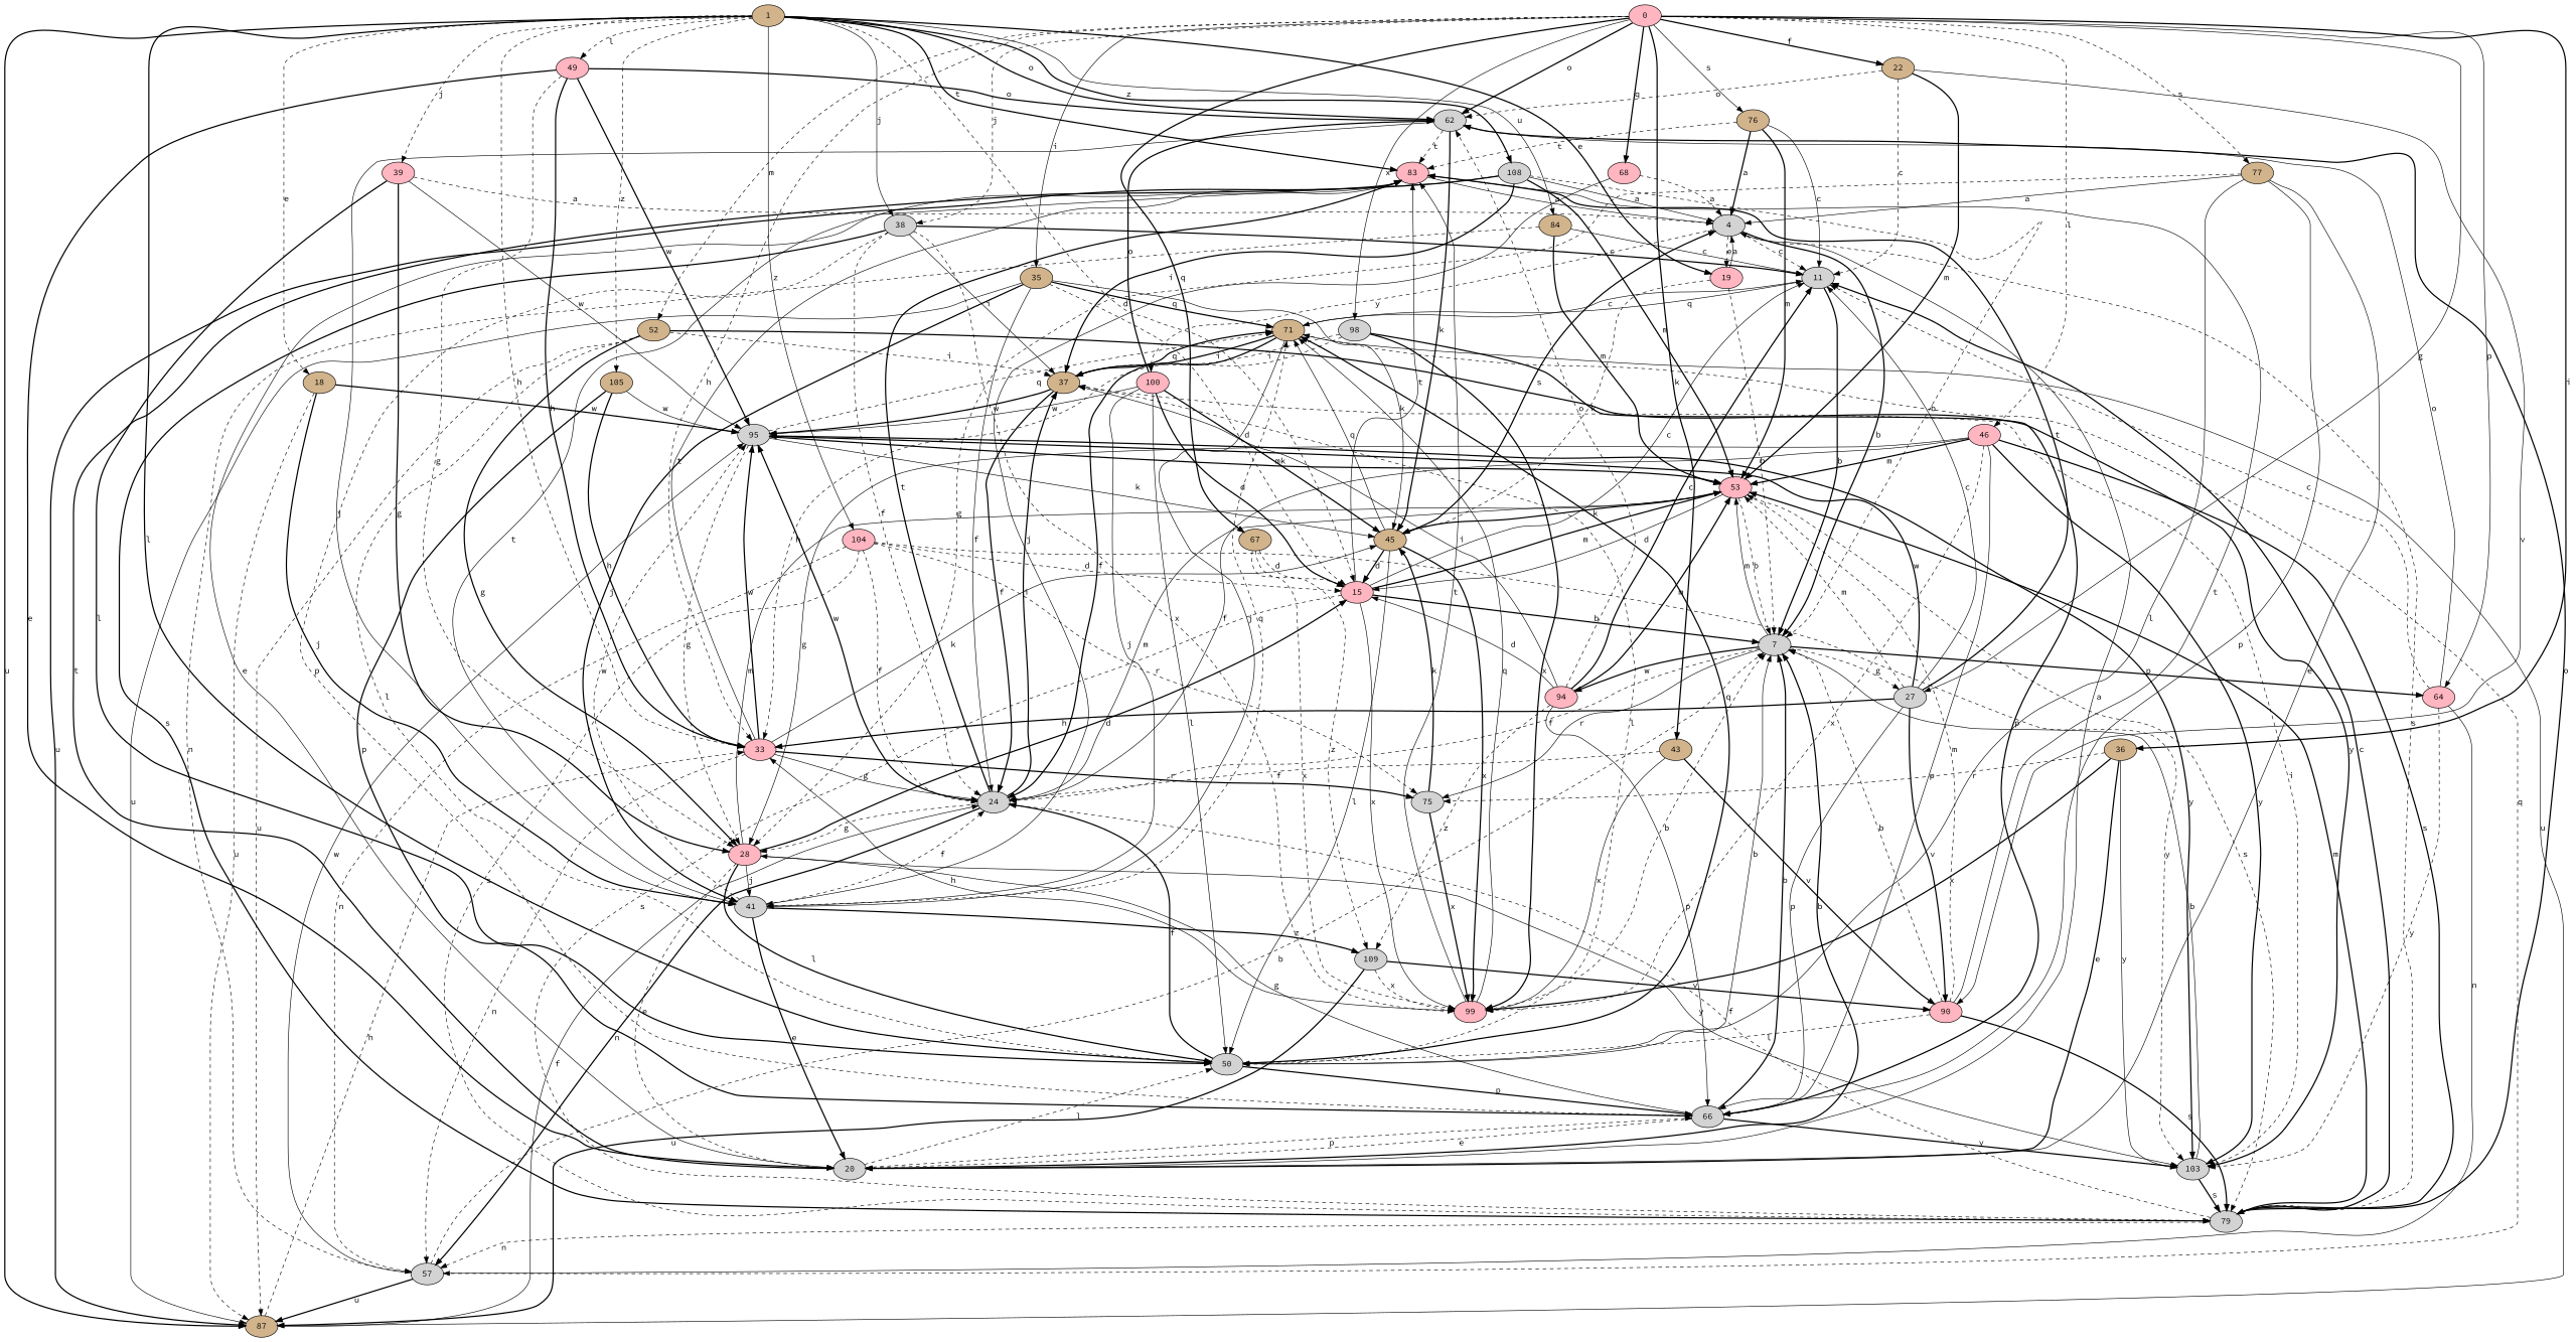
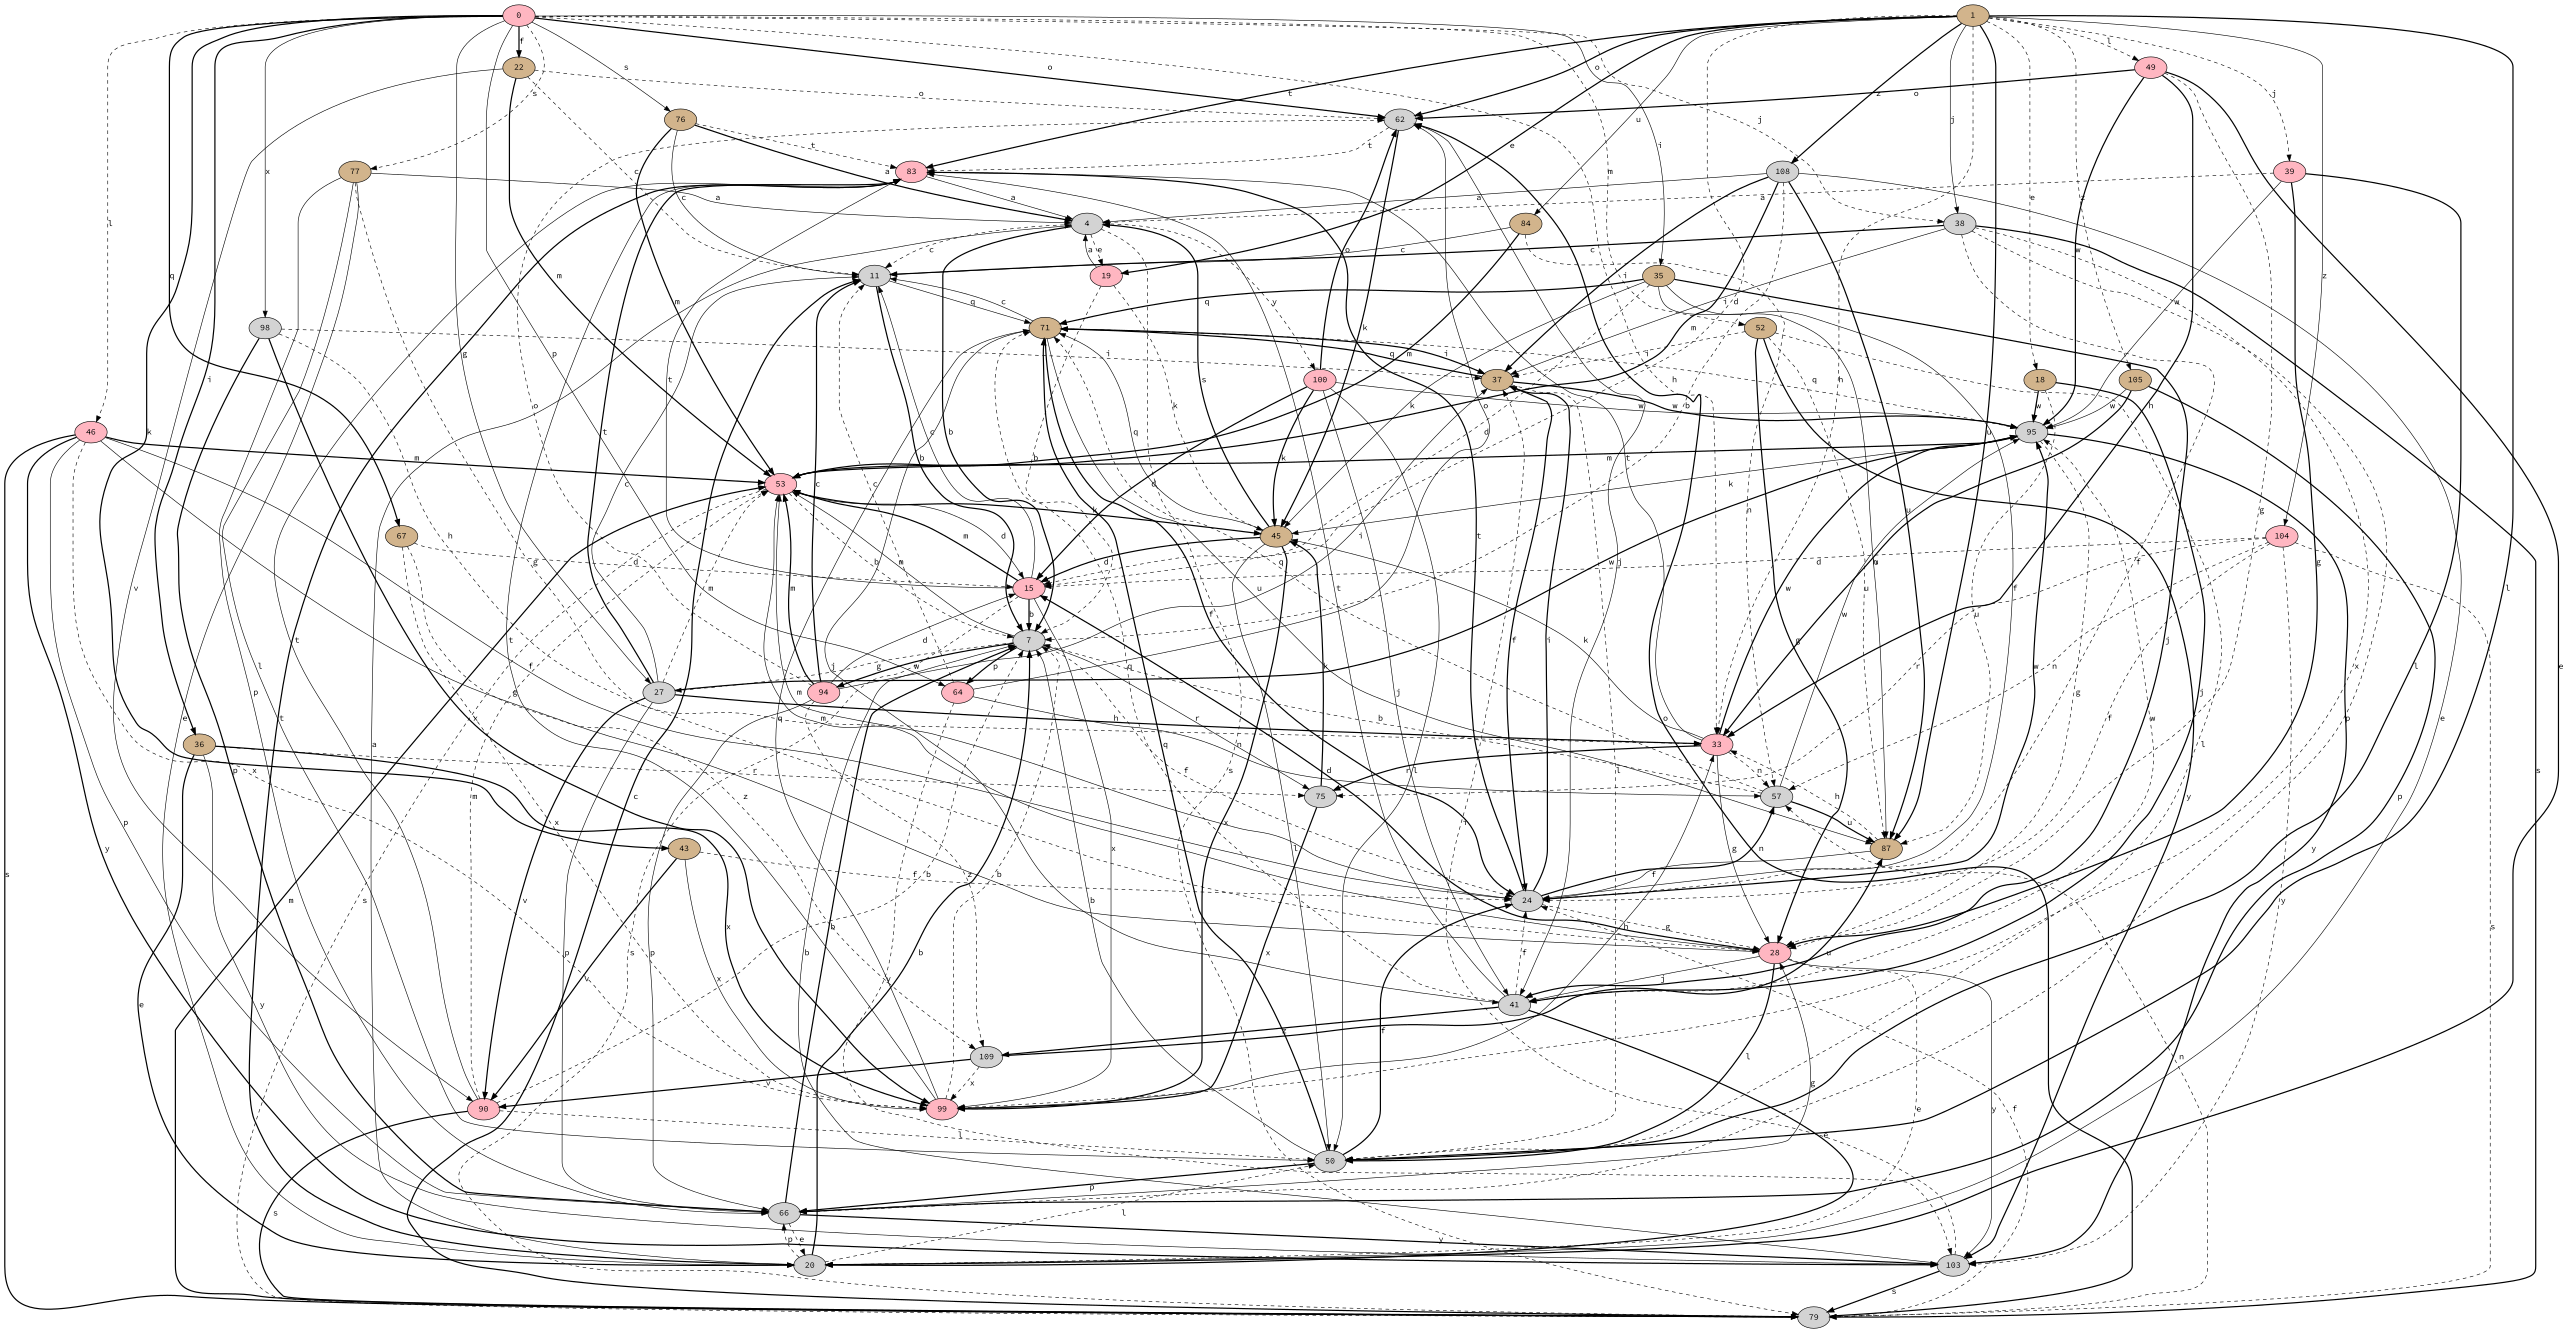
  strict digraph {
    fontname="Source Code Pro"
    node [fillcolor=lightgrey fontname="Source Code Pro" style=filled]
    edge [fontname="Source Code Pro" style=bold]
    0 [fillcolor=lightpink]
    22 [fillcolor=tan]
    27
    33 [fillcolor=lightpink]
    35 [fillcolor=tan]
    36 [fillcolor=tan]
    38
    43 [fillcolor=tan]
    46 [fillcolor=lightpink]
    52 [fillcolor=tan]
    62
    64 [fillcolor=lightpink]
    67 [fillcolor=tan]
-   68 [fillcolor=lightpink]
    76 [fillcolor=tan]
    77 [fillcolor=tan]
    98
    11
    53 [fillcolor=lightpink]
    90 [fillcolor=lightpink]
    83 [fillcolor=lightpink]
    95
    66
    75
    45 [fillcolor=tan]
    28 [fillcolor=lightpink]
    57
    15 [fillcolor=lightpink]
    87 [fillcolor=tan]
    24
    71 [fillcolor=tan]
    41
    99 [fillcolor=lightpink]
    20
    103
    79
    37 [fillcolor=tan]
    50
    109
    4
    1 [fillcolor=tan]
    18 [fillcolor=tan]
    19 [fillcolor=lightpink]
    39 [fillcolor=lightpink]
    49 [fillcolor=lightpink]
    84 [fillcolor=tan]
    104 [fillcolor=lightpink]
    105 [fillcolor=tan]
    108
    7
    100 [fillcolor=lightpink]
    94 [fillcolor=lightpink]
    0 -> 22 [label=f]
    0 -> 27 [label=g style=solid]
    0 -> 33 [label=h style=dashed]
    0 -> 35 [label=i style=solid]
    0 -> 36 [label=i]
    0 -> 38 [label=j style=dashed]
    0 -> 43 [label=k]
    0 -> 46 [label=l style=dashed]
    0 -> 52 [label=m style=dashed]
    0 -> 62 [label=o]
    0 -> 64 [label=p style=solid]
    0 -> 67 [label=q]
-   0 -> 68 [label=q]
    0 -> 76 [label=s style=solid]
    0 -> 77 [label=s style=dashed]
    0 -> 98 [label=x style=solid]
    22 -> 62 [label=o style=dashed]
    22 -> 11 [label=c style=dashed]
    22 -> 53 [label=m]
    22 -> 90 [label=v style=solid]
    27 -> 33 [label=h]
    27 -> 11 [label=c style=solid]
    27 -> 53 [label=m style=dashed]
    27 -> 90 [label=v]
    27 -> 83 [label=t]
    27 -> 95 [label=w]
    27 -> 66 [label=p style=solid]
    33 -> 83 [label=t style=solid]
    33 -> 95 [label=w]
    33 -> 75 [label=r]
    33 -> 45 [label=k style=solid]
-   33 -> 24 [label=g style=solid]
+   33 -> 28 [label=g style=solid]
    33 -> 57 [label=n style=dashed]
    35 -> 45 [label=k style=solid]
    35 -> 15 [label=d style=dashed]
    35 -> 87 [label=u style=solid]
    35 -> 24 [label=f style=solid]
    35 -> 71 [label=q]
    35 -> 41 [label=j]
    36 -> 75 [label=r style=dashed]
    36 -> 99 [label=x]
    36 -> 20 [label=e]
    36 -> 103 [label=y style=solid]
    38 -> 11 [label=c]
    38 -> 66 [label=p style=dashed]
    38 -> 24 [label=f style=dashed]
    38 -> 99 [label=x style=dashed]
    38 -> 79 [label=s]
    38 -> 37 [label=i style=solid]
    43 -> 90 [label=v]
    43 -> 24 [label=f style=dashed]
    43 -> 99 [label=x style=solid]
    46 -> 53 [label=m]
    46 -> 66 [label=p style=solid]
    46 -> 28 [label=g style=solid]
    46 -> 24 [label=f style=solid]
    46 -> 99 [label=x style=dashed]
    46 -> 103 [label=y]
    46 -> 79 [label=s]
    52 -> 28 [label=g]
    52 -> 87 [label=u style=dashed]
    52 -> 103 [label=y]
    52 -> 37 [label=i style=dashed]
    52 -> 50 [label=l style=dashed]
    62 -> 83 [label=t style=dashed]
    62 -> 45 [label=k]
    62 -> 41 [label=j style=solid]
    64 -> 62 [label=o style=solid]
    64 -> 11 [label=c style=dashed]
    64 -> 57 [label=n style=solid]
    64 -> 103 [label=y style=dashed]
    67 -> 15 [label=d style=dashed]
    67 -> 99 [label=x style=dashed]
    67 -> 109 [label=z style=dashed]
-   68 -> 41 [label=j style=solid]
-   68 -> 4 [label=a style=dashed]
    76 -> 11 [label=c style=solid]
    76 -> 53 [label=m]
    76 -> 83 [label=t style=dashed]
    76 -> 4 [label=a]
    77 -> 66 [label=p style=solid]
    77 -> 28 [label=g style=dashed]
    77 -> 20 [label=e style=solid]
    77 -> 50 [label=l style=solid]
    77 -> 4 [label=a style=solid]
    98 -> 33 [label=h style=dashed]
    98 -> 66 [label=p]
    98 -> 99 [label=x]
    98 -> 37 [label=i style=dashed]
    11 -> 71 [label=q style=solid]
    11 -> 7 [label=b]
    53 -> 45 [label=k]
    53 -> 15 [label=d style=solid]
    53 -> 79 [label=s style=dashed]
    53 -> 7 [label=b style=dashed]
    90 -> 53 [label=m style=dashed]
    90 -> 83 [label=t style=solid]
    90 -> 79 [label=s]
    90 -> 50 [label=l style=dashed]
    90 -> 7 [label=b style=dashed]
    83 -> 4 [label=a style=solid]
    95 -> 53 [label=m]
    95 -> 45 [label=k style=solid]
    95 -> 28 [label=g style=dashed]
    95 -> 71 [label=q style=dashed]
    95 -> 103 [label=y]
    66 -> 28 [label=g style=solid]
    66 -> 20 [label=e style=dashed]
    66 -> 103 [label=y]
    66 -> 7 [label=b]
    75 -> 45 [label=k]
    75 -> 99 [label=x]
    45 -> 15 [label=d]
    45 -> 71 [label=q style=solid]
    45 -> 99 [label=x]
    45 -> 50 [label=l style=solid]
    45 -> 4 [label=s]
    28 -> 53 [label=m style=solid]
    28 -> 15 [label=d]
    28 -> 41 [label=j style=solid]
    28 -> 20 [label=e style=dashed]
    28 -> 103 [label=y style=solid]
    28 -> 50 [label=l]
    57 -> 95 [label=w style=solid]
    57 -> 87 [label=u]
    57 -> 71 [label=q style=dashed]
    57 -> 7 [label=b style=dashed]
    15 -> 11 [label=c style=solid]
    15 -> 53 [label=m]
    15 -> 83 [label=t style=solid]
    15 -> 99 [label=x style=solid]
    15 -> 79 [label=s style=dashed]
    15 -> 7 [label=b]
    87 -> 33 [label=h style=dashed]
    87 -> 24 [label=f style=solid]
    24 -> 53 [label=m style=solid]
    24 -> 83 [label=t]
    24 -> 95 [label=w]
    24 -> 28 [label=g style=dashed]
    24 -> 57 [label=n]
    24 -> 37 [label=i]
    71 -> 11 [label=c style=solid]
    71 -> 87 [label=u style=solid]
    71 -> 24 [label=f]
    71 -> 41 [label=j style=solid]
    71 -> 37 [label=i]
    41 -> 83 [label=t style=solid]
    41 -> 95 [label=w style=dashed]
    41 -> 24 [label=f style=dashed]
    41 -> 71 [label=q style=dashed]
    41 -> 20 [label=e]
    41 -> 109 [label=z]
    99 -> 33 [label=h style=solid]
    99 -> 83 [label=t style=solid]
    99 -> 71 [label=q style=solid]
    99 -> 7 [label=b style=dashed]
    20 -> 83 [label=t]
    20 -> 66 [label=p style=dashed]
    20 -> 50 [label=l style=dashed]
    20 -> 4 [label=a style=solid]
    20 -> 7 [label=b]
    103 -> 79 [label=s]
    103 -> 37 [label=i style=dashed]
    103 -> 7 [label=b style=solid]
    79 -> 62 [label=o]
    79 -> 11 [label=c]
    79 -> 53 [label=m]
    79 -> 57 [label=n style=dashed]
    79 -> 24 [label=f style=dashed]
    37 -> 95 [label=w]
    37 -> 24 [label=f]
    37 -> 71 [label=q]
    37 -> 50 [label=l style=dashed]
    50 -> 66 [label=p]
    50 -> 24 [label=f]
    50 -> 71 [label=q]
    50 -> 7 [label=b style=solid]
    109 -> 90 [label=v]
    109 -> 87 [label=u]
    109 -> 99 [label=x style=dashed]
    4 -> 11 [label=c style=dashed]
    4 -> 79 [label=s style=dashed]
    4 -> 19 [label=e style=dashed]
    4 -> 7 [label=b]
    4 -> 100 [label=y style=dashed]
    1 -> 33 [label=h style=dashed]
    1 -> 38 [label=j style=solid]
    1 -> 62 [label=o]
    1 -> 83 [label=t]
    1 -> 15 [label=d style=dashed]
    1 -> 87 [label=u]
    1 -> 50 [label=l]
    1 -> 18 [label=e style=dashed]
    1 -> 19 [label=e]
    1 -> 39 [label=j style=dashed]
    1 -> 49 [label=l style=dashed]
    1 -> 84 [label=u style=solid]
    1 -> 104 [label=z style=solid]
    1 -> 105 [label=z style=dashed]
    1 -> 108 [label=z]
    18 -> 95 [label=w]
    18 -> 87 [label=u style=dashed]
    18 -> 41 [label=j]
    19 -> 45 [label=k style=dashed]
    19 -> 4 [label=a style=solid]
    19 -> 7 [label=b style=dashed]
    39 -> 95 [label=w style=solid]
    39 -> 28 [label=g]
    39 -> 50 [label=l]
    39 -> 4 [label=a style=dashed]
    49 -> 33 [label=h]
    49 -> 62 [label=o]
    49 -> 95 [label=w]
    49 -> 28 [label=g style=dashed]
    49 -> 20 [label=e]
    84 -> 11 [label=c style=solid]
    84 -> 53 [label=m]
    84 -> 57 [label=n style=dashed]
    104 -> 75 [label=r style=dashed]
    104 -> 57 [label=n style=dashed]
    104 -> 15 [label=d style=dashed]
    104 -> 24 [label=f style=dashed]
    104 -> 103 [label=y style=dashed]
    104 -> 79 [label=s style=dashed]
    105 -> 33 [label=h]
    105 -> 95 [label=w style=solid]
    105 -> 66 [label=p]
    108 -> 53 [label=m]
    108 -> 87 [label=u]
    108 -> 20 [label=e style=solid]
    108 -> 37 [label=i]
    108 -> 4 [label=a style=solid]
    108 -> 7 [label=b style=dashed]
    7 -> 27 [label=g style=dashed]
    7 -> 64 [label=p]
    7 -> 53 [label=m style=solid]
    7 -> 75 [label=r style=solid]
    7 -> 24 [label=f style=dashed]
    7 -> 94 [label=w]
    100 -> 62 [label=o]
    100 -> 95 [label=w style=solid]
    100 -> 45 [label=k]
    100 -> 15 [label=d]
    100 -> 41 [label=j style=solid]
    100 -> 50 [label=l style=solid]
    94 -> 62 [label=o style=dashed]
    94 -> 11 [label=c]
    94 -> 53 [label=m]
    94 -> 66 [label=p style=solid]
    94 -> 15 [label=d style=solid]
    94 -> 37 [label=i style=solid]
    94 -> 109 [label=z style=dashed]
  }
